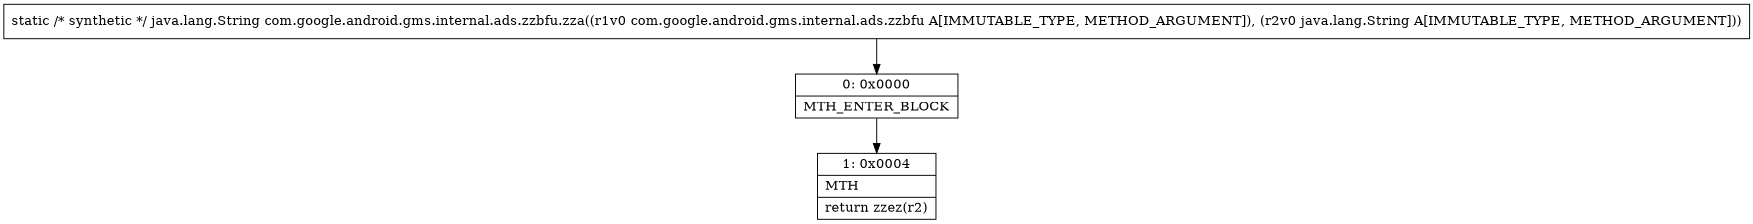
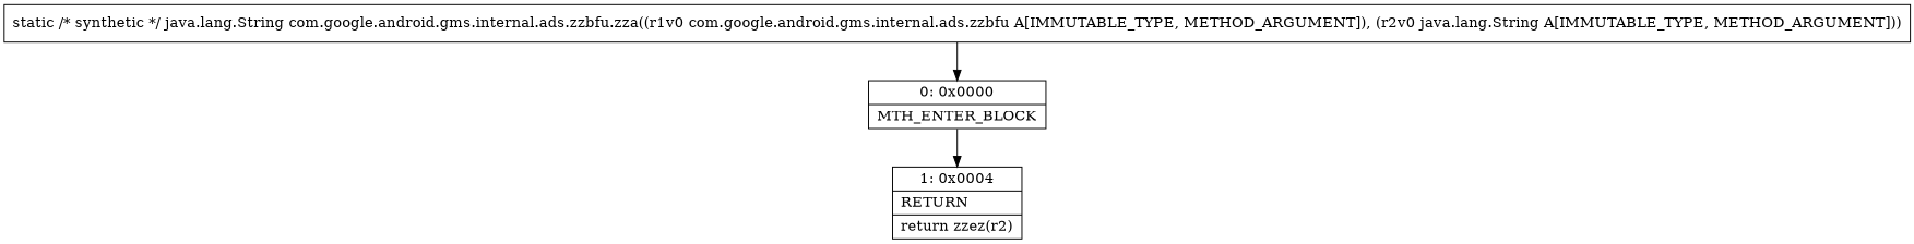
  digraph {
    node [shape=record]
    n1 [label="{0\:\ 0x0000|MTH_ENTER_BLOCK\l}"]
-   n2 [label="{1\:\ 0x0004|MTH\l|return zzez(r2)\l}"]
+   n2 [label="{1\:\ 0x0004|RETURN\l|return zzez(r2)\l}"]
    n3 [label="{static \/* synthetic *\/ java.lang.String com.google.android.gms.internal.ads.zzbfu.zza((r1v0 com.google.android.gms.internal.ads.zzbfu A[IMMUTABLE_TYPE, METHOD_ARGUMENT]), (r2v0 java.lang.String A[IMMUTABLE_TYPE, METHOD_ARGUMENT])) }"]
    n1 -> n2
    n3 -> n1
  }
